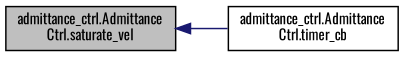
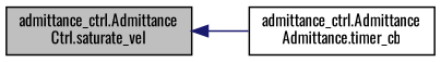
  digraph {
    rankdir=LR
    fontname=Oswald
    node [color=black fontname=Oswald fontsize=10 shape=record style=filled]
    n1 [fillcolor=grey75 fontcolor=black height=0.2 label="admittance_ctrl.Admittance\lCtrl.saturate_vel" width=0.4]
-   n2 [fillcolor=white height=0.2 label="admittance_ctrl.Admittance\lCtrl.timer_cb" width=0.4]
+   n2 [fillcolor=white height=0.2 label="admittance_ctrl.Admittance\lAdmittance.timer_cb" width=0.4]
    n1 -> n2 [color=midnightblue dir=back fontname=Oswald fontsize=10 labelfontname=Helvetica labelfontsize=10 style=solid]
  }
